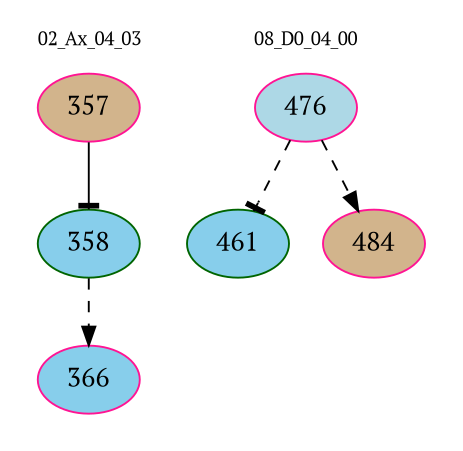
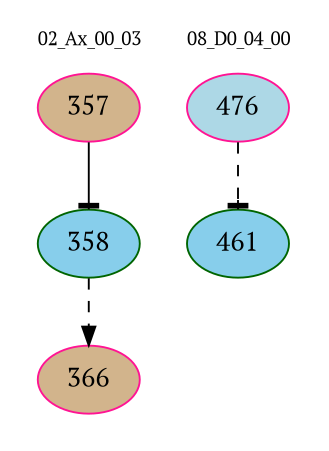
  digraph {
    fontname="PT Serif"
    node [color=deeppink fillcolor=skyblue fontname="PT Serif" style=filled]
    edge [arrowhead=normal color=black fontname="PT Serif" style=dashed]
    n1 [color=darkgreen label=358]
-   n2 [label=366]
+   n2 [fillcolor=tan label=366]
    n3 [fillcolor=tan label=357]
    n4 [fillcolor=lightblue label=476]
    n5 [color=darkgreen label=461]
-   n6 [fillcolor=tan label=484]
    subgraph cluster_1 {
      color=white
      fontsize=10
-     label="02_Ax_04_03"
+     label="02_Ax_00_03"
      n1
      n2
      n3
    }
    subgraph cluster_2 {
      color=white
      fontsize=10
      label="08_D0_04_00"
      n4
      n5
-     n6
    }
    n1 -> n2
    n3 -> n1 [arrowhead=tee style=solid]
    n4 -> n5 [arrowhead=tee]
-   n4 -> n6
  }
